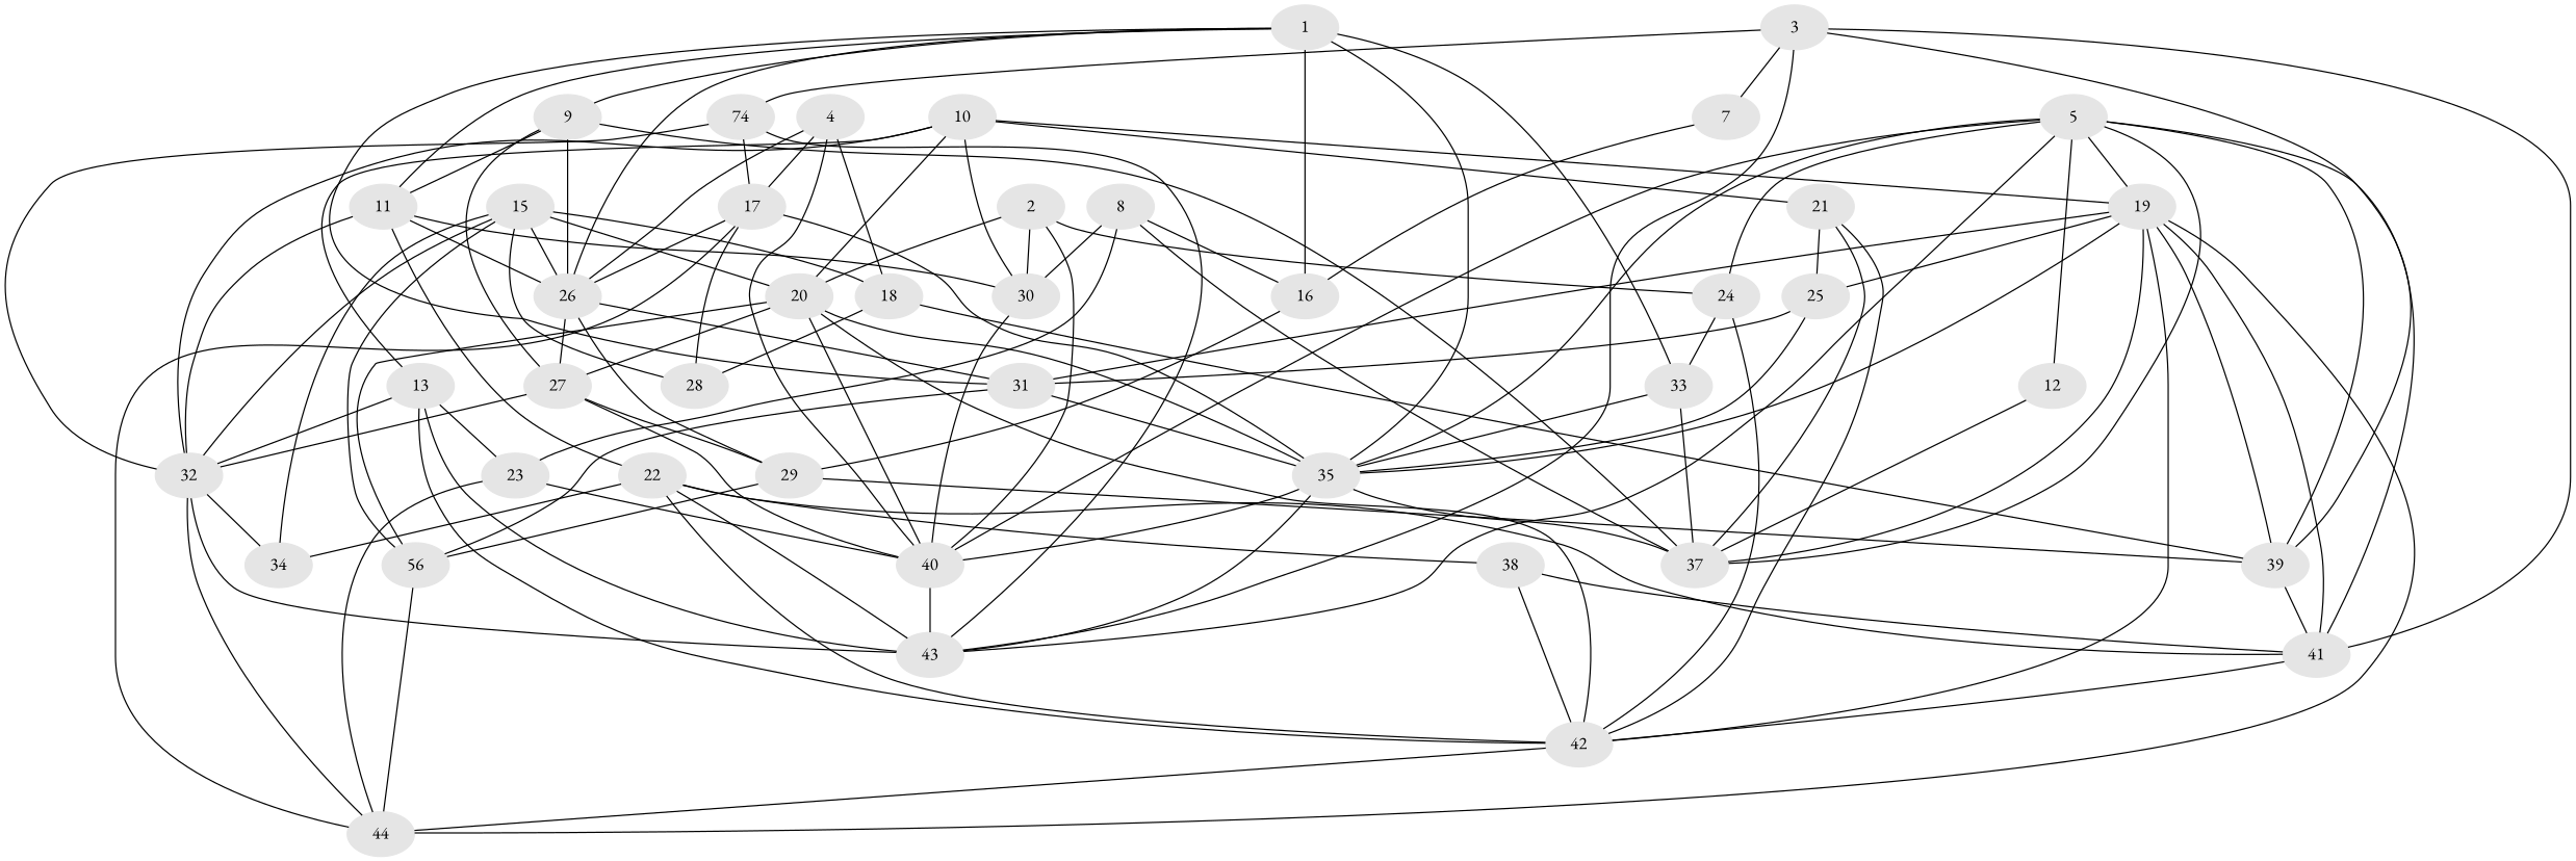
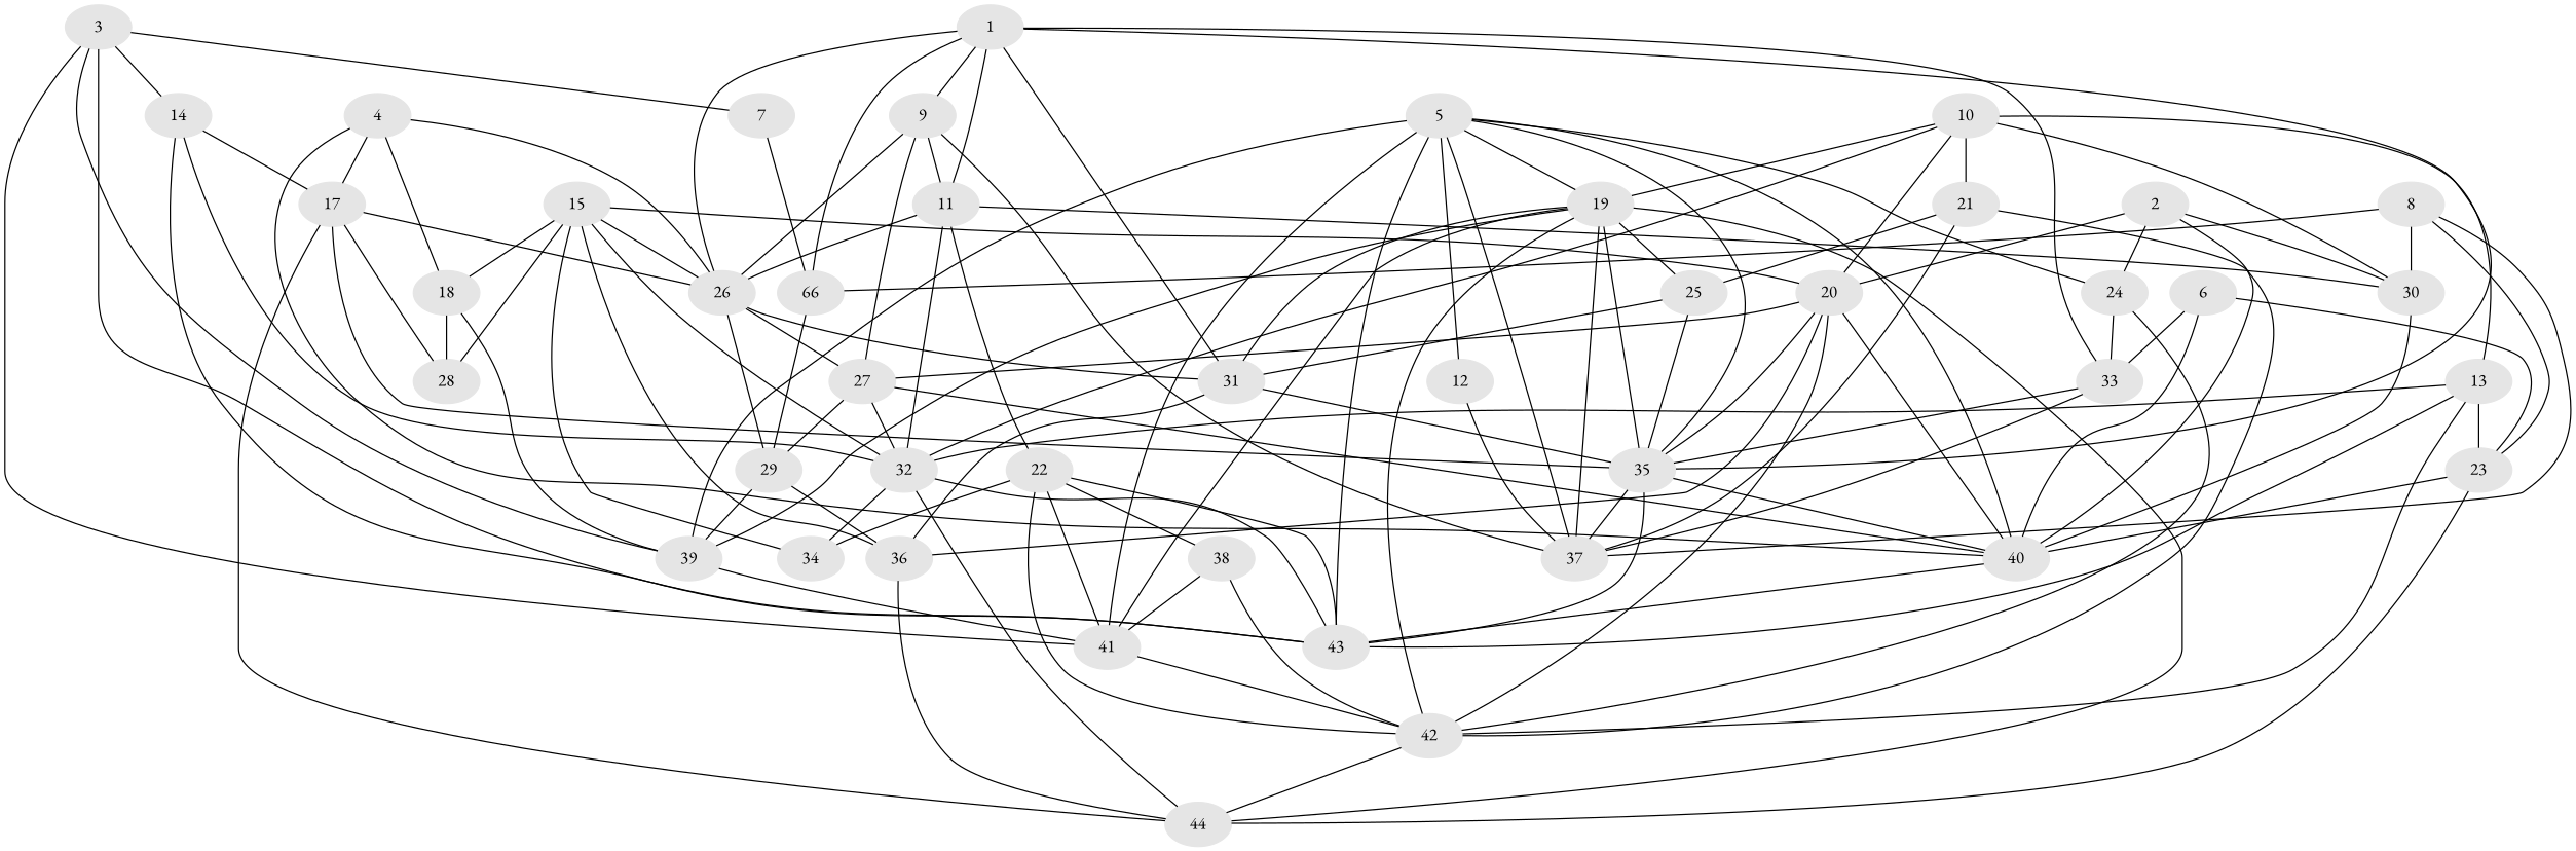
  graph {
    fontname="EB Garamond"
    node [color=gray90 fontname="EB Garamond" style=filled]
    edge [fontname="EB Garamond" weight=1.0]
    1
    9
    11
-   16
+   16 [label=66]
    26
    31
    33
    35
    37
    27
    30
    32
    22
    29
-   36 [label=56]
+   36
    40
    43
    2
    20
    24
    42
    3
    7
-   14 [label=74]
+   14
    39
    41
    17
    4
    18
    28
    44
    5
    12
    19
    25
+   6
    23
    8
    10
    13
    21
    34
    38
    15
    1 -- 9
    1 -- 11
    1 -- 16 [weight=2.0]
    1 -- 26
    1 -- 31
    1 -- 33 [weight=2.0]
    1 -- 35
    9 -- 11
    9 -- 26
    9 -- 37
    9 -- 27
    11 -- 26 [weight=2.0]
    11 -- 30
    11 -- 32
    11 -- 22
    16 -- 29
    26 -- 31 [weight=2.0]
    26 -- 27
    26 -- 29
    31 -- 35 [weight=2.0]
    31 -- 36
    33 -- 35
    33 -- 37
    35 -- 37
    35 -- 40
    35 -- 43
    27 -- 32
    27 -- 29
    27 -- 40
    30 -- 40
    32 -- 43
    32 -- 44
    32 -- 34
    22 -- 43 [weight=2.0]
    22 -- 42
    22 -- 41
    22 -- 34 [weight=2.0]
    22 -- 38 [weight=2.0]
    29 -- 36
    29 -- 39
    36 -- 44
    40 -- 43
    2 -- 30
    2 -- 40
    2 -- 20
    2 -- 24
    20 -- 35
    20 -- 27
    20 -- 36
    20 -- 40
    20 -- 42
    24 -- 33
    24 -- 42
    42 -- 44
    3 -- 43
    3 -- 7
    3 -- 14
    3 -- 39
    3 -- 41
    7 -- 16
    14 -- 32
    14 -- 43
    14 -- 17
    39 -- 41
    41 -- 42
    17 -- 26
    17 -- 35 [weight=2.0]
    17 -- 28
    17 -- 44
    4 -- 26
    4 -- 40
    4 -- 17
    4 -- 18
    18 -- 39
    18 -- 28
    5 -- 35
    5 -- 37
    5 -- 40
    5 -- 43
    5 -- 24
    5 -- 39
    5 -- 41 [weight=2.0]
    5 -- 12 [weight=2.0]
    5 -- 19
    12 -- 37 [weight=2.0]
    19 -- 31
    19 -- 35
    19 -- 37
    19 -- 42
    19 -- 39
    19 -- 41
    19 -- 44
    19 -- 25
    25 -- 31 [weight=2.0]
    25 -- 35
+   6 -- 33
+   6 -- 40
+   6 -- 23
    23 -- 40
    23 -- 44
    8 -- 16
    8 -- 37
    8 -- 30
    8 -- 23
    10 -- 30
    10 -- 32
    10 -- 20
    10 -- 19
    10 -- 13
    10 -- 21 [weight=2.0]
    13 -- 32
    13 -- 43
    13 -- 42
    13 -- 23 [weight=3.0]
    21 -- 37
    21 -- 42
    21 -- 25 [weight=2.0]
    38 -- 42
    38 -- 41
    15 -- 26
    15 -- 32
    15 -- 36
    15 -- 20 [weight=2.0]
    15 -- 18
    15 -- 28 [weight=2.0]
    15 -- 34
  }
